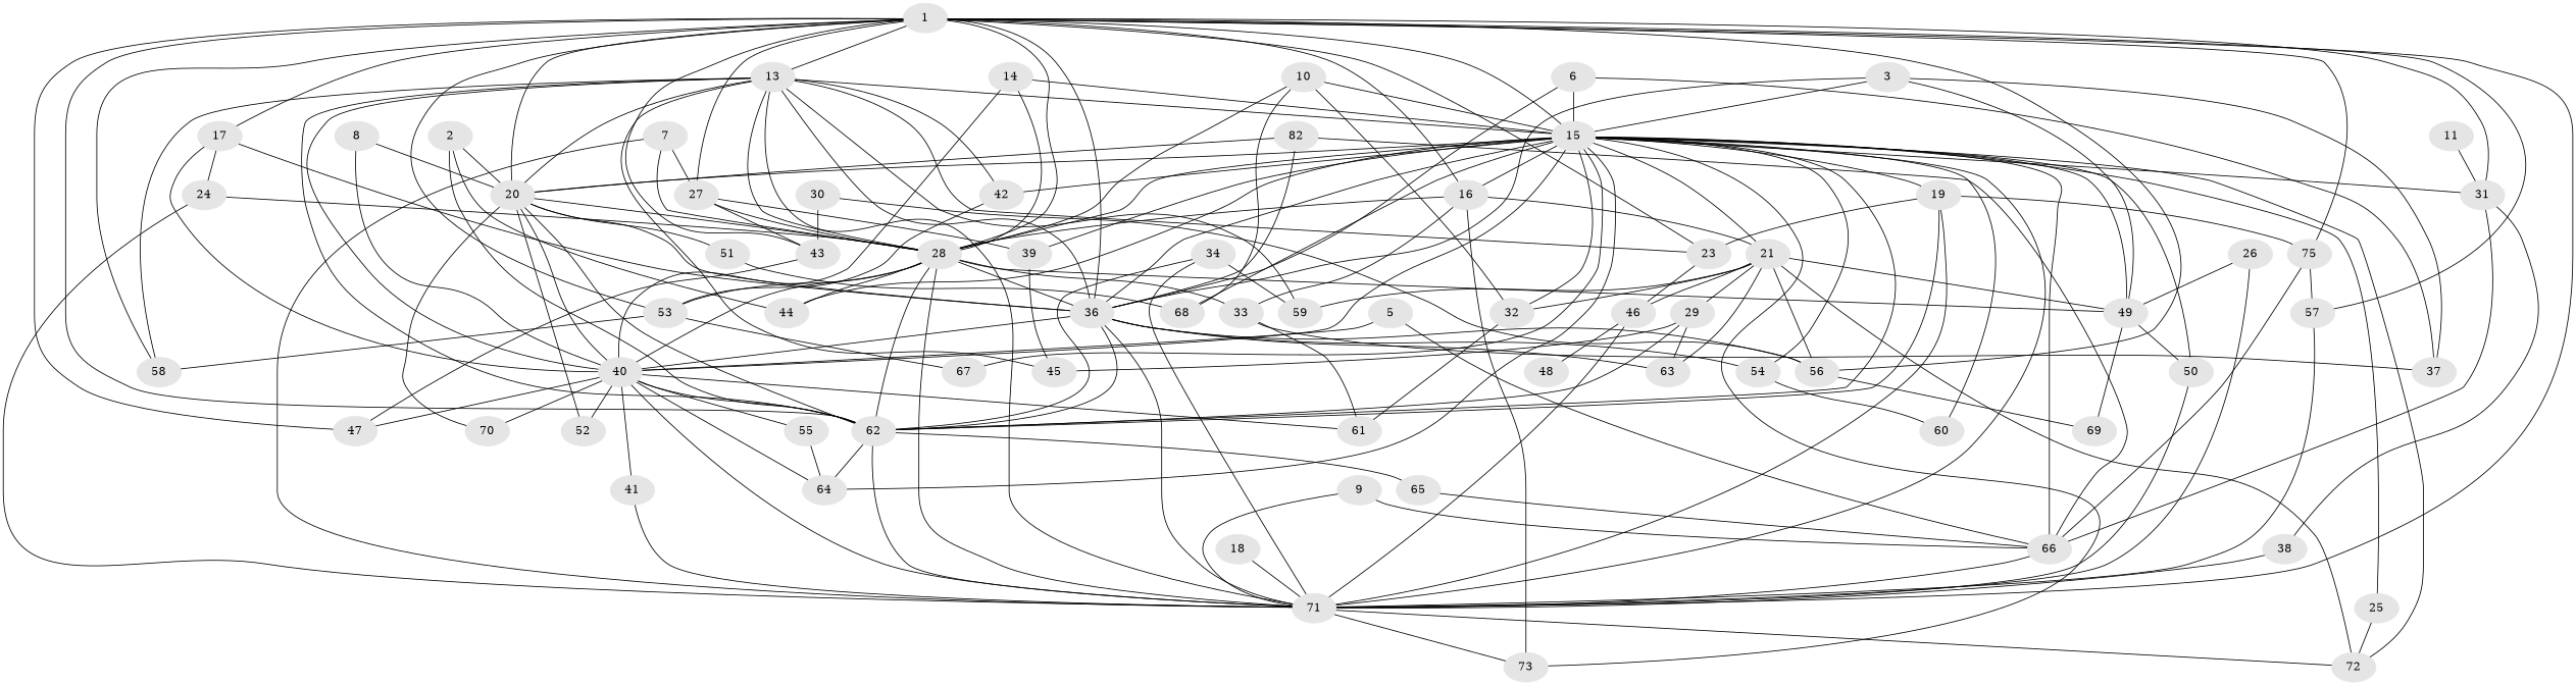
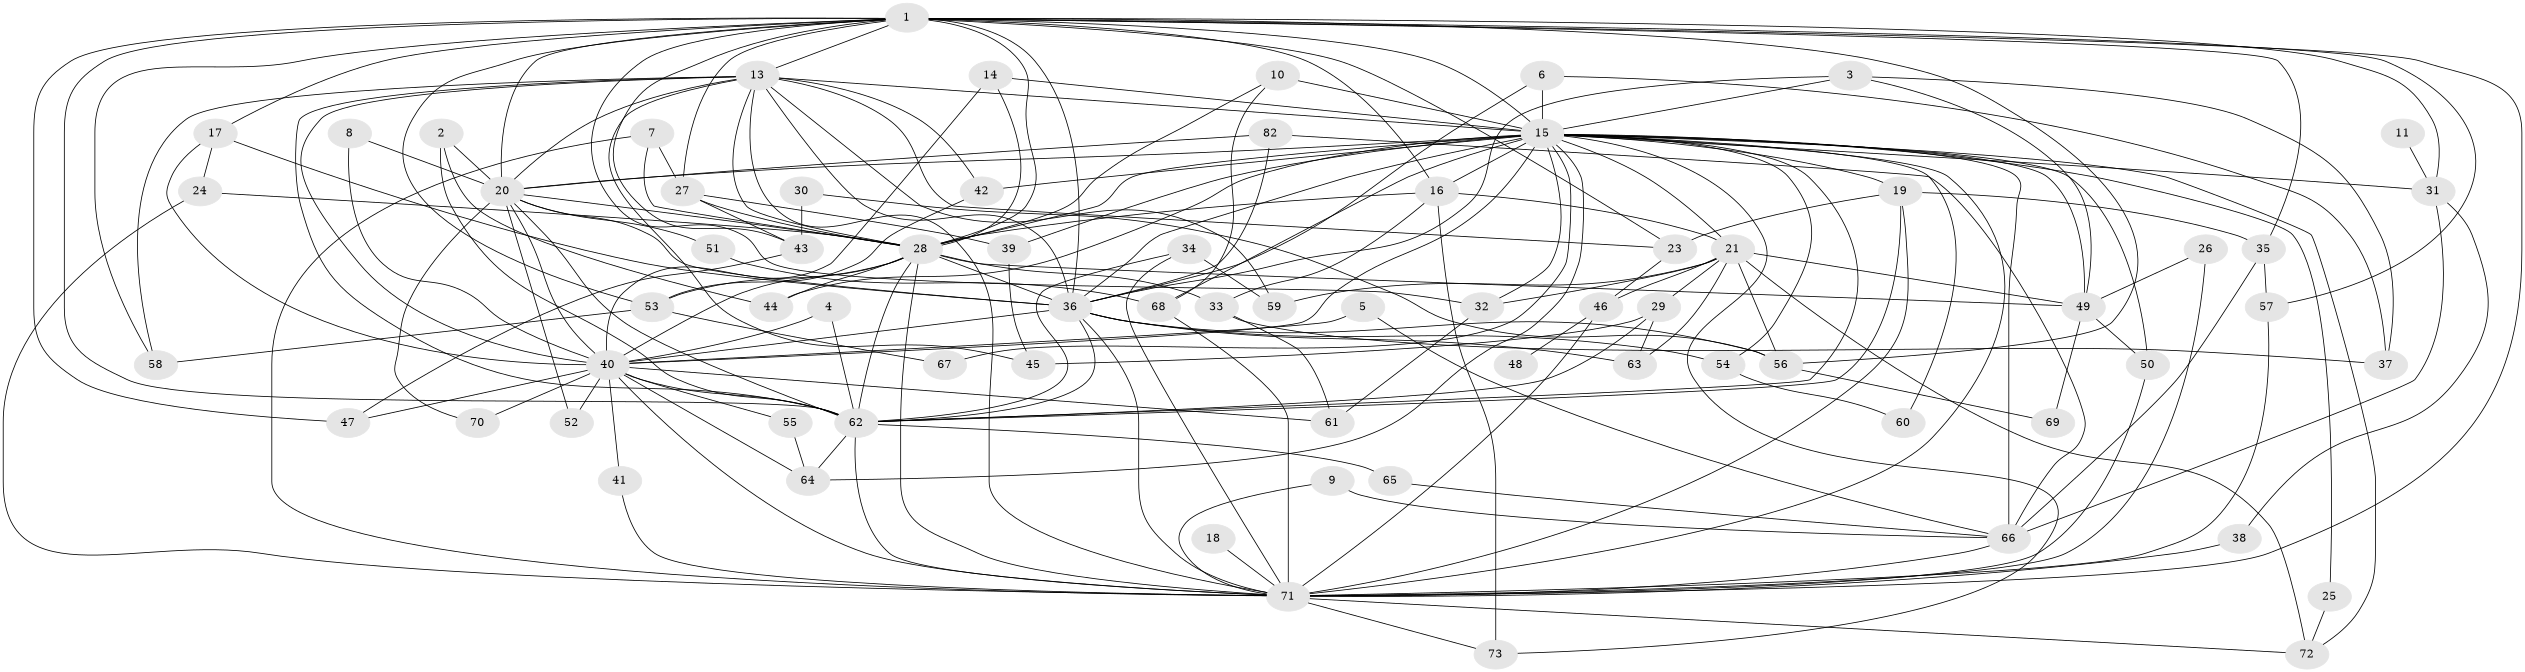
  graph {
    node [color=gray90 style=filled]
    edge [weight=1.0]
    1
    13
    15
    16
    17
    20
    23
    27
    28
    31
    32
-   35 [label=75]
+   35
    36
    43
    47
    53
    56
    57
    58
    62
    71
    40
    42
    45
    59
    44
    49
    66
    68
    19
    21
    25
    39
    50
    54
    60
    64
    67
    72
    73
    33
    24
    51
    52
    70
    46
    38
    61
    63
    41
    55
    69
    65
    2
    3
    37
+   4
    5
    6
    7
    8
    9
    10
    11
    n65 [label=82]
    14
    29
    18
    48
    26
    30
    34
    1 -- 13 [weight=2.0]
    1 -- 15 [weight=2.0]
    1 -- 16
    1 -- 17
    1 -- 20 [weight=2.0]
    1 -- 23
    1 -- 27
    1 -- 28 [weight=2.0]
    1 -- 31
-   10 -- 32
+   1 -- 32
    1 -- 35
    1 -- 36 [weight=2.0]
    1 -- 43 [weight=2.0]
    1 -- 47
    1 -- 53
    1 -- 56
    1 -- 57
    1 -- 58
    1 -- 62 [weight=2.0]
    1 -- 71 [weight=2.0]
    13 -- 15
    13 -- 20
    13 -- 23
    13 -- 28
    13 -- 36
    13 -- 58
    13 -- 62 [weight=2.0]
    13 -- 71
    13 -- 40
    13 -- 42
    13 -- 45
    13 -- 59
    15 -- 16
    15 -- 20 [weight=2.0]
    15 -- 28 [weight=2.0]
    15 -- 31
    15 -- 32
    15 -- 36 [weight=3.0]
    15 -- 62 [weight=2.0]
    15 -- 71
    15 -- 40 [weight=2.0]
    15 -- 42
    15 -- 44
    15 -- 49
    15 -- 66 [weight=2.0]
    15 -- 68
    15 -- 19
    15 -- 21
    15 -- 25
    15 -- 39
    15 -- 50
    15 -- 54
    15 -- 60 [weight=2.0]
    15 -- 64
    15 -- 67
    15 -- 72
    15 -- 73
    16 -- 28
    16 -- 21
    16 -- 73
    16 -- 33
    17 -- 36
    17 -- 40
    17 -- 24
    20 -- 28
    20 -- 36
    20 -- 62
    20 -- 40
    20 -- 51 [weight=2.0]
    20 -- 52
    20 -- 70
    23 -- 46
    27 -- 28
    27 -- 43
    27 -- 39
    28 -- 36
    28 -- 53 [weight=2.0]
    28 -- 62
    28 -- 71 [weight=2.0]
    28 -- 40
    28 -- 44
    28 -- 49
    28 -- 33
    31 -- 66
    31 -- 38
    32 -- 61
    35 -- 57
    35 -- 66
    36 -- 56
    36 -- 62
    36 -- 71
    36 -- 40
    36 -- 54
    36 -- 63
    43 -- 47
    53 -- 58
    53 -- 67
    56 -- 69
    57 -- 71
    62 -- 71
    62 -- 64
    62 -- 65
    71 -- 72
    71 -- 73
    40 -- 47
    40 -- 62
    40 -- 71
    40 -- 64
    40 -- 52
    40 -- 70
    40 -- 61
    40 -- 41
    40 -- 55
    42 -- 53
    49 -- 50
    49 -- 69
    66 -- 71
+   68 -- 71
    19 -- 23
    19 -- 35
    19 -- 62
    19 -- 71
    21 -- 32
    21 -- 56
    21 -- 59
    21 -- 49
    21 -- 72
    21 -- 46
    21 -- 63
    21 -- 29
    25 -- 72
    39 -- 45
    50 -- 71
    54 -- 60
    33 -- 61
    33 -- 37
    24 -- 28
    24 -- 71
    51 -- 68
    46 -- 71
    46 -- 48
    38 -- 71
    41 -- 71
    55 -- 64
    65 -- 66
    2 -- 20
    2 -- 62
    2 -- 44
    3 -- 15
    3 -- 36
    3 -- 49
    3 -- 37
+   4 -- 62
+   4 -- 40
    5 -- 40
    5 -- 66
    6 -- 15
    6 -- 36
    6 -- 37
    7 -- 27
    7 -- 28
    7 -- 71
    8 -- 20
    8 -- 40
    9 -- 71
    9 -- 66
    10 -- 15
    10 -- 28
    10 -- 68
    11 -- 31
    n65 -- 20
    n65 -- 36
    n65 -- 66
    14 -- 15
    14 -- 28
    14 -- 40 [weight=2.0]
    29 -- 62 [weight=2.0]
    29 -- 45
    29 -- 63
    18 -- 71
    26 -- 71
    26 -- 49
    30 -- 43
    30 -- 56
    34 -- 62
    34 -- 71
    34 -- 59
  }
